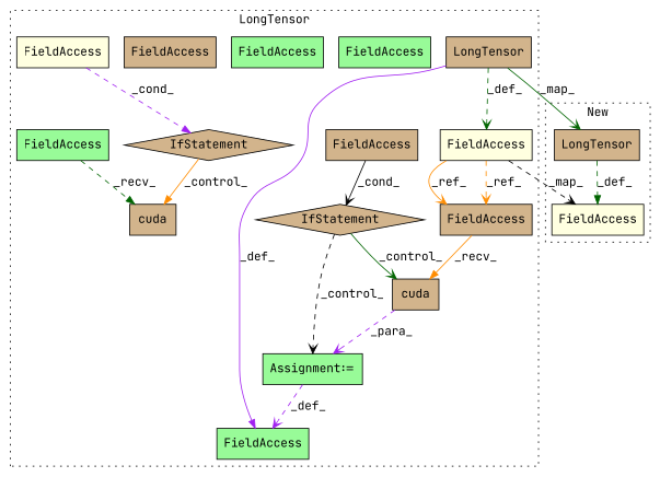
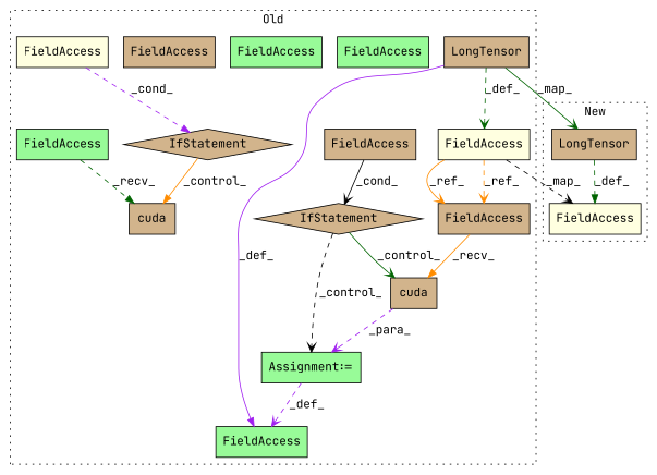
  digraph {
    fontname="JetBrains Mono"
    node [a=22 l=9 s=3523 shape=box style=filled fillcolor=tan fontname="JetBrains Mono"]
    edge [color=darkgreen style=dashed arrowhead=vee fontname="JetBrains Mono"]
    n1 [a=32 l="11,1" label=LongTensor s="3461,3509"]
    n2 [a=7 l=1 label="Assignment:=" s=3553 fillcolor=palegreen]
    n3 [a=32 l=6 label=cuda s=3564]
    n4 [a=25 l="4,2" label=IfStatement s="3519,3532" shape=diamond]
    n5 [a=32 l=6 label=cuda s=7098]
    n6 [label=FieldAccess s=7088 fillcolor=palegreen]
    n7 [l=4 label=FieldAccess s=4401 fillcolor=palegreen]
    n8 [l=4 label=FieldAccess fillcolor=palegreen]
    n9 [label=FieldAccess s=3554]
    n10 [label=FieldAccess s=3544 fillcolor=palegreen]
    n11 [a=25 l="4,2" label=IfStatement s="7047,7060" shape=diamond]
    n12 [label=FieldAccess s=3436 fillcolor=lightyellow]
    n13 [label=FieldAccess s=3554]
    n14 [l=4 label=FieldAccess]
    n15 [l=4 label=FieldAccess s=7051 fillcolor=lightyellow]
    n16 [a=32 l="11,1" label=LongTensor s="3437,3485"]
    n17 [label=FieldAccess s=3421 fillcolor=lightyellow]
    subgraph cluster_1 {
-     label=LongTensor
+     label=Old
      style=dotted
      n1
      n2
      n3
      n4
      n5
      n6
      n7
      n8
      n9
      n10
      n11
      n12
      n13
      n14
      n15
    }
    subgraph cluster_2 {
      label=New
      style=dotted
      n16
      n17
    }
    n1 -> n10 [label=_def_ color=purple style=solid arrowhead=normal]
    n1 -> n12 [label=_def_]
    n1 -> n16 [label=_map_ style=solid]
    n2 -> n10 [label=_def_ color=purple]
    n3 -> n2 [label=_para_ color=purple]
    n4 -> n2 [label=_control_ color=black]
    n4 -> n3 [label=_control_ style=solid]
    n6 -> n5 [label=_recv_ arrowhead=normal]
    n11 -> n5 [label=_control_ color=darkorange style=solid arrowhead=normal]
    n12 -> n13 [label=_ref_ color=darkorange style=solid]
    n12 -> n13 [label=_ref_ color=darkorange]
    n12 -> n17 [label=_map_ color=black]
    n13 -> n3 [label=_recv_ color=darkorange style=solid arrowhead=normal]
    n14 -> n4 [label=_cond_ color=black style=solid]
    n15 -> n11 [label=_cond_ color=purple arrowhead=normal]
    n16 -> n17 [label=_def_ arrowhead=normal]
  }
